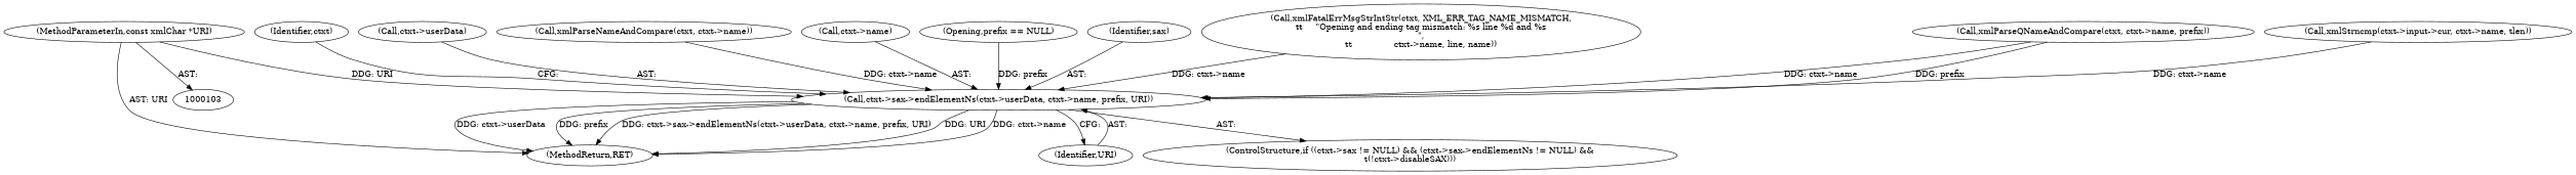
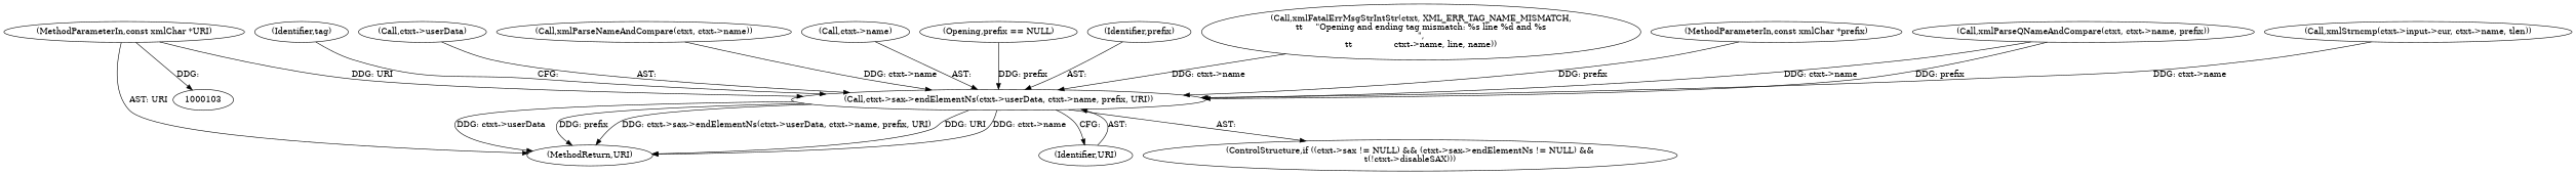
  digraph {
    n1 [label="(MethodParameterIn,const xmlChar *URI)"]
    n2 [label="(Call,ctxt->sax->endElementNs(ctxt->userData, ctxt->name, prefix, URI))"]
-   n3 [label="(MethodReturn,RET)"]
+   n3 [label="(MethodReturn,URI)"]
    1000103
    n5 [label="(Identifier,URI)"]
    n6 [label="(ControlStructure,if ((ctxt->sax != NULL) && (ctxt->sax->endElementNs != NULL) &&\n\t(!ctxt->disableSAX)))"]
-   n7 [label="(Identifier,ctxt)"]
+   n7 [label="(Identifier,tag)"]
    n8 [label="(Call,ctxt->userData)"]
    n9 [label="(Call,xmlParseNameAndCompare(ctxt, ctxt->name))"]
    n10 [label="(Call,ctxt->name)"]
    n11 [label="(Opening,prefix == NULL)"]
-   n12 [label="(Identifier,sax)"]
+   n12 [label="(Identifier,prefix)"]
    n13 [label="(Call,xmlFatalErrMsgStrIntStr(ctxt, XML_ERR_TAG_NAME_MISMATCH,\n\t\t     \"Opening and ending tag mismatch: %s line %d and %s\n\",\n\t\t                ctxt->name, line, name))"]
+   n14 [label="(MethodParameterIn,const xmlChar *prefix)"]
    n15 [label="(Call,xmlParseQNameAndCompare(ctxt, ctxt->name, prefix))"]
    n16 [label="(Call,xmlStrncmp(ctxt->input->cur, ctxt->name, tlen))"]
    n1 -> n2 [label="DDG: URI"]
    n1 -> n3 [label="AST: URI"]
-   n1 -> 1000103 [label="AST: "]
+   n1 -> 1000103 [label="DDG: "]
    n2 -> n3 [label="DDG: ctxt->userData"]
    n2 -> n3 [label="DDG: prefix"]
    n2 -> n3 [label="DDG: ctxt->sax->endElementNs(ctxt->userData, ctxt->name, prefix, URI)"]
    n2 -> n3 [label="DDG: URI"]
    n2 -> n3 [label="DDG: ctxt->name"]
    n2 -> n5 [label="CFG: "]
    n2 -> n6 [label="AST: "]
    n5 -> n2 [label="AST: "]
    n7 -> n2 [label="CFG: "]
    n8 -> n2 [label="AST: "]
    n9 -> n2 [label="DDG: ctxt->name"]
    n10 -> n2 [label="AST: "]
    n11 -> n2 [label="DDG: prefix"]
    n12 -> n2 [label="AST: "]
    n13 -> n2 [label="DDG: ctxt->name"]
+   n14 -> n2 [label="DDG: prefix"]
    n15 -> n2 [label="DDG: ctxt->name"]
    n15 -> n2 [label="DDG: prefix"]
    n16 -> n2 [label="DDG: ctxt->name"]
  }
